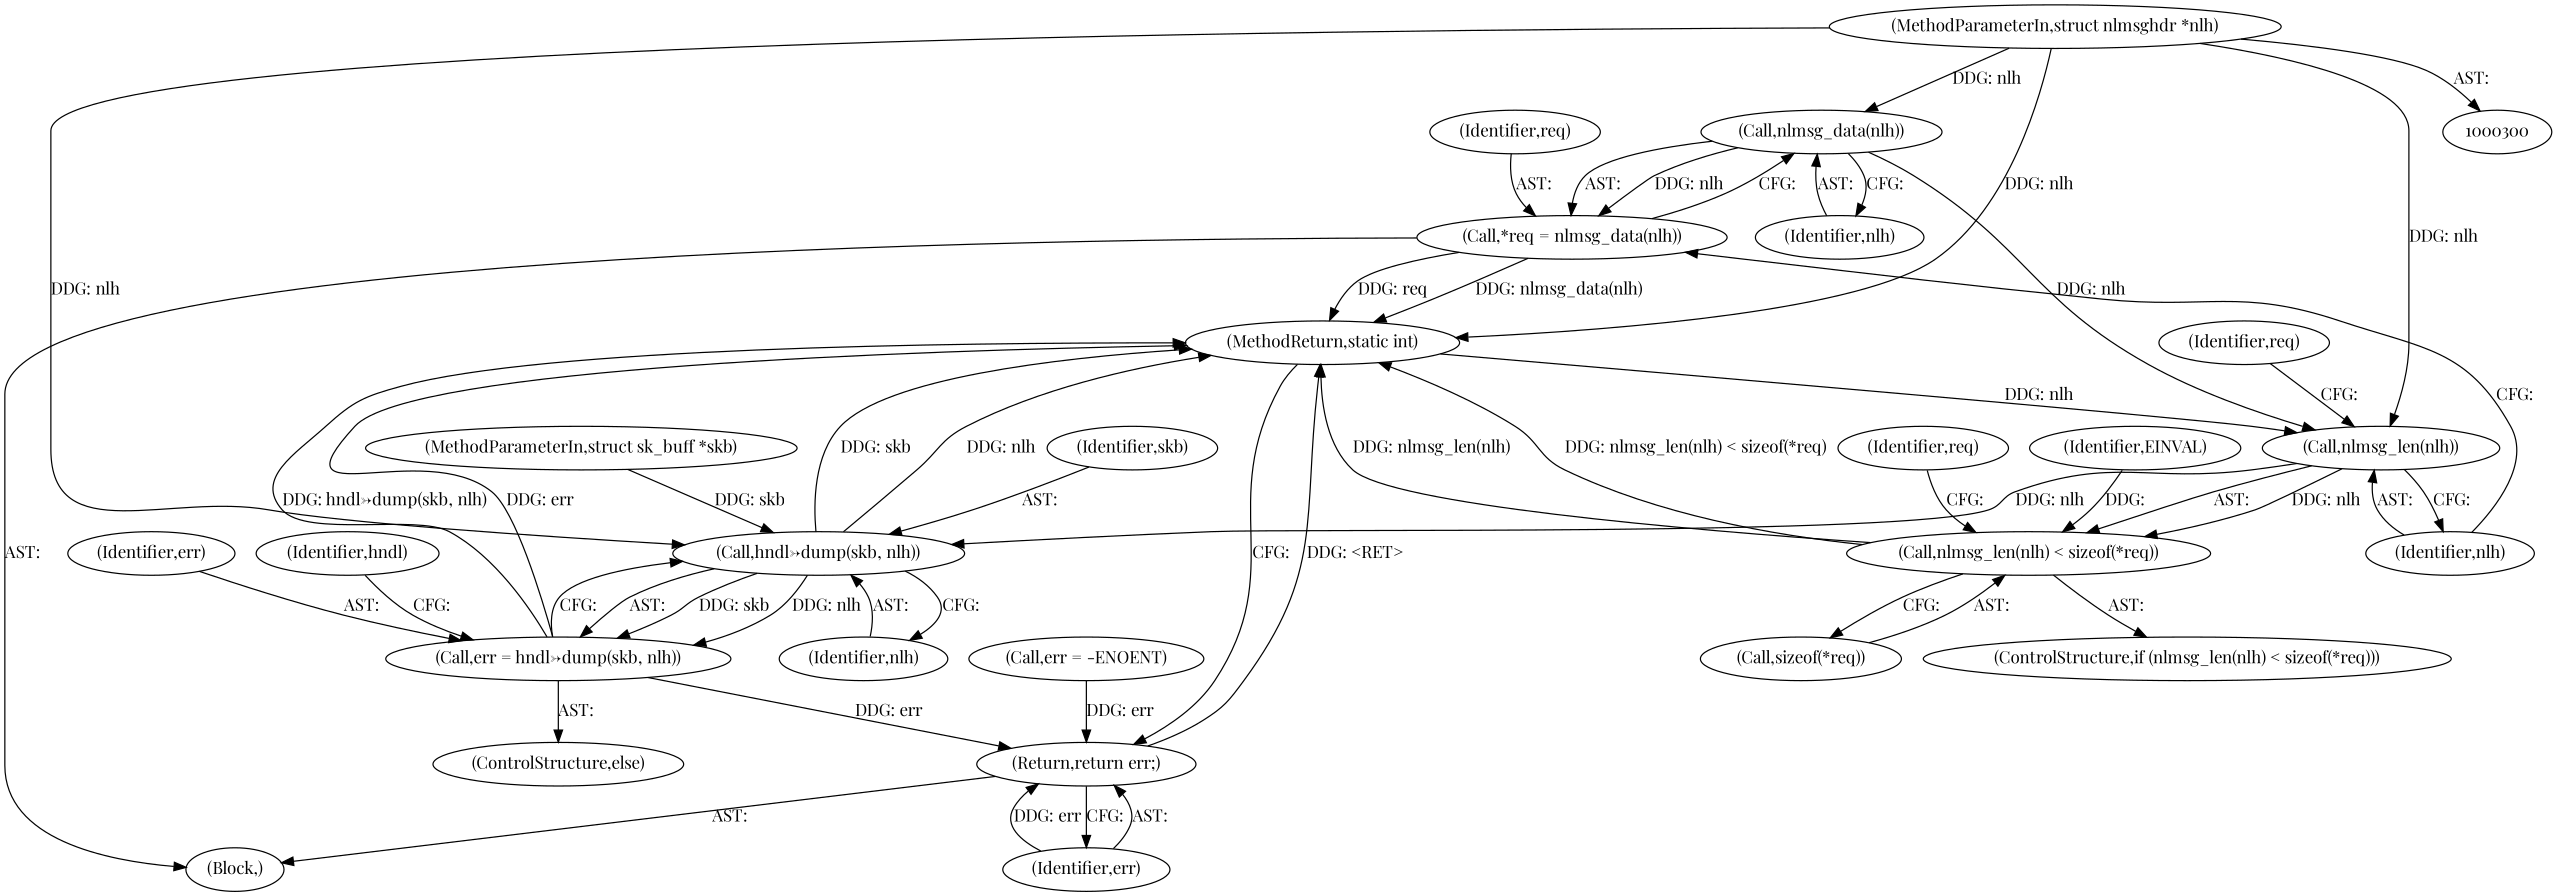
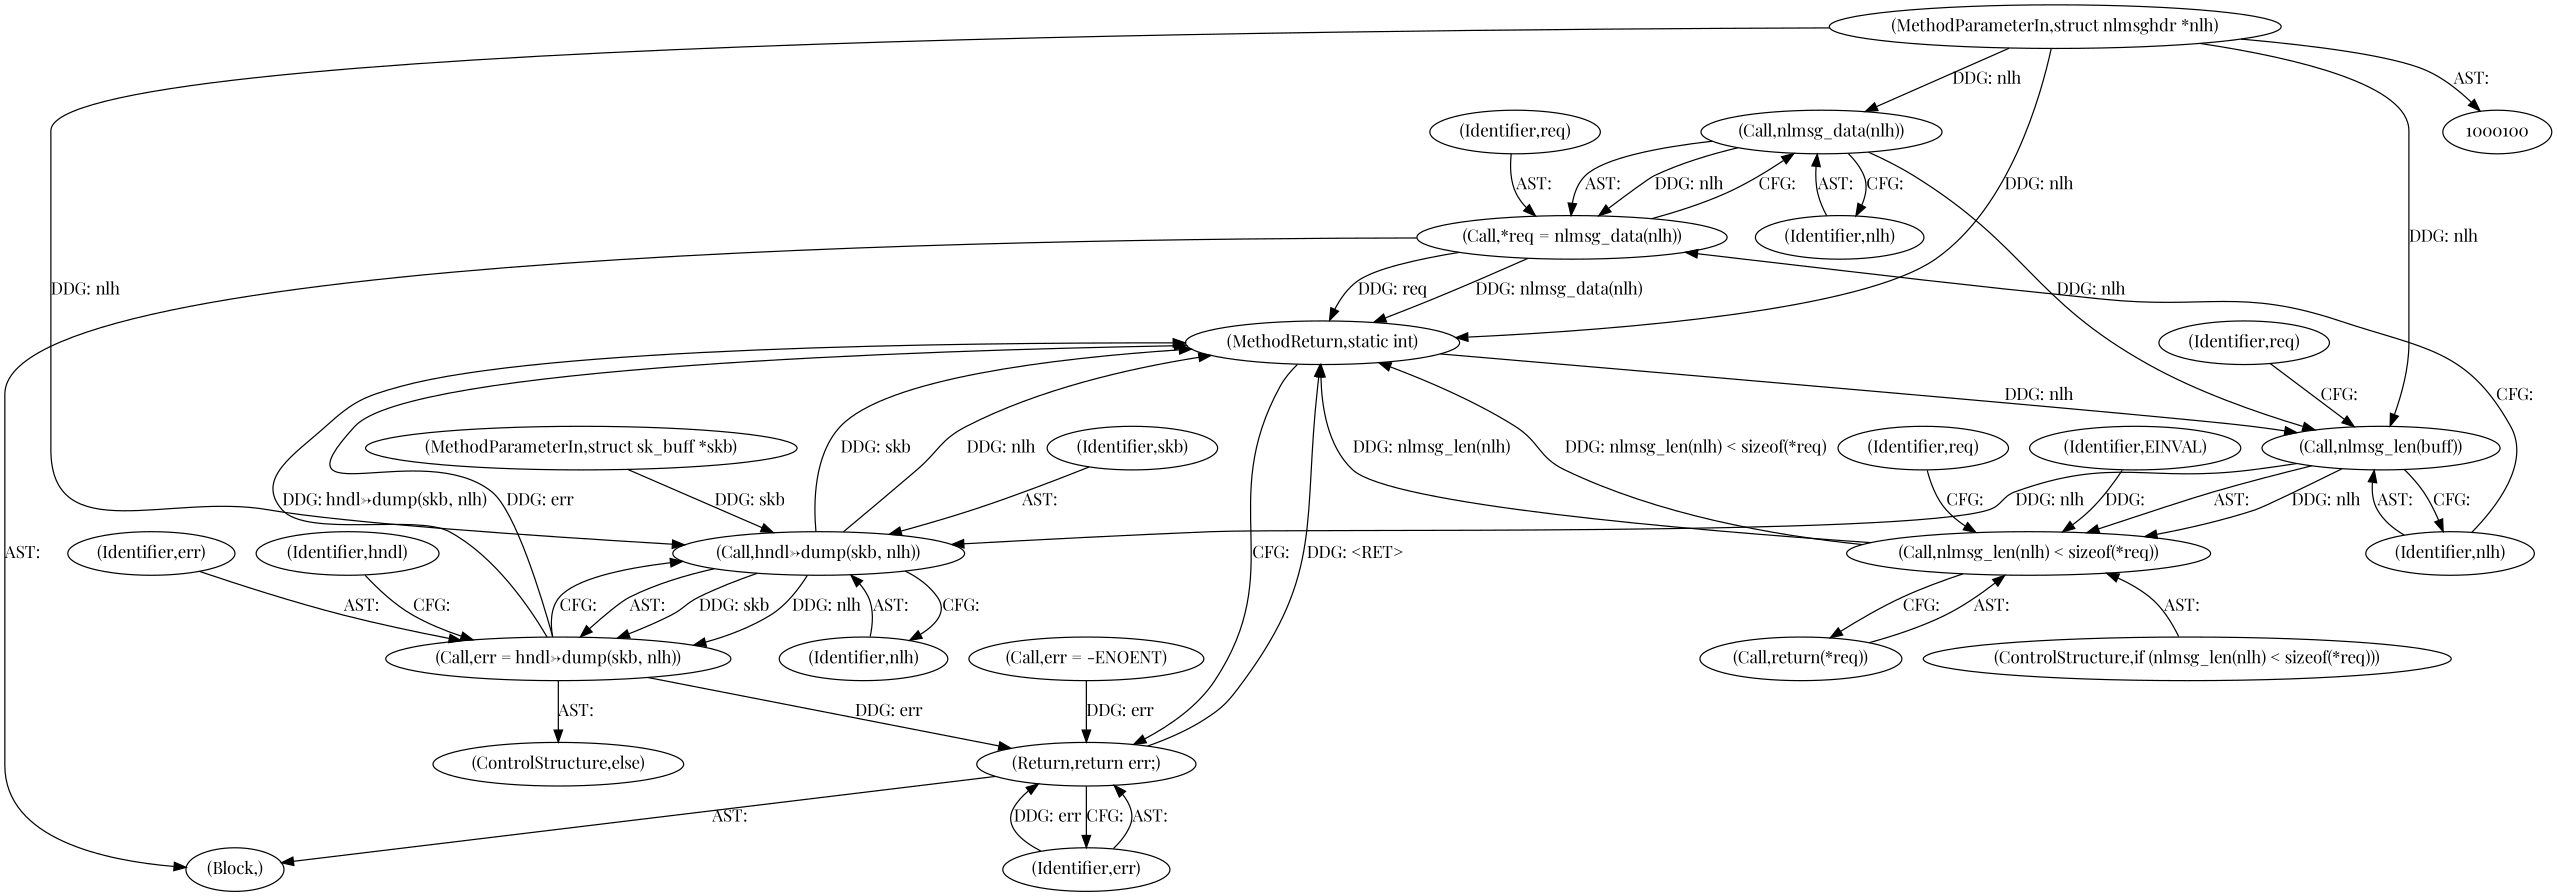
  digraph {
    fontname="Playfair Display"
    node [fontname="Playfair Display"]
    edge [fontname="Playfair Display"]
    n1 [label="(Call,nlmsg_data(nlh))"]
    n2 [label="(Call,*req = nlmsg_data(nlh))"]
-   n3 [label="(Call,nlmsg_len(nlh))"]
+   n3 [label="(Call,nlmsg_len(buff))"]
    n4 [label="(Identifier,nlh)"]
    n5 [label="(MethodReturn,static int)"]
    n6 [label="(Block,)"]
    n7 [label="(Call,hndl->dump(skb, nlh))"]
    n8 [label="(Call,nlmsg_len(nlh) < sizeof(*req))"]
    n9 [label="(Identifier,nlh)"]
    n10 [label="(MethodParameterIn,struct nlmsghdr *nlh)"]
-   1000100 [label=1000300]
+   1000100
    n12 [label="(Call,err = hndl->dump(skb, nlh))"]
    n13 [label="(Identifier,nlh)"]
    n14 [label="(Return,return err;)"]
-   n15 [label="(Call,sizeof(*req))"]
+   n15 [label="(Call,return(*req))"]
    n16 [label="(ControlStructure,if (nlmsg_len(nlh) < sizeof(*req)))"]
    n17 [label="(ControlStructure,else)"]
    n18 [label="(Identifier,err)"]
    n19 [label="(Identifier,err)"]
    n20 [label="(Call,err = -ENOENT)"]
    n21 [label="(Identifier,req)"]
    n22 [label="(Identifier,skb)"]
    n23 [label="(Identifier,req)"]
    n24 [label="(Identifier,EINVAL)"]
    n25 [label="(MethodParameterIn,struct sk_buff *skb)"]
    n26 [label="(Identifier,hndl)"]
    n27 [label="(Identifier,req)"]
    n1 -> n2 [label="AST: "]
    n1 -> n2 [label="DDG: nlh"]
    n1 -> n3 [label="DDG: nlh"]
    n1 -> n4 [label="CFG: "]
    n2 -> n1 [label="CFG: "]
    n2 -> n5 [label="DDG: nlmsg_data(nlh)"]
    n2 -> n5 [label="DDG: req"]
    n2 -> n6 [label="AST: "]
    n3 -> n7 [label="DDG: nlh"]
    n3 -> n8 [label="AST: "]
    n3 -> n8 [label="DDG: nlh"]
    n3 -> n9 [label="CFG: "]
    n4 -> n1 [label="AST: "]
    n5 -> n3 [label="DDG: nlh"]
    n5 -> n14 [label="CFG: "]
    n7 -> n5 [label="DDG: nlh"]
    n7 -> n5 [label="DDG: skb"]
    n7 -> n12 [label="AST: "]
    n7 -> n12 [label="DDG: skb"]
    n7 -> n12 [label="DDG: nlh"]
    n7 -> n13 [label="CFG: "]
    n8 -> n5 [label="DDG: nlmsg_len(nlh) < sizeof(*req)"]
    n8 -> n5 [label="DDG: nlmsg_len(nlh)"]
    n8 -> n15 [label="CFG: "]
-   n8 -> n16 [label="AST: "]
+   n16 -> n8 [label="AST: "]
    n9 -> n2 [label="CFG: "]
    n9 -> n3 [label="AST: "]
    n10 -> n1 [label="DDG: nlh"]
    n10 -> n3 [label="DDG: nlh"]
    n10 -> n5 [label="DDG: nlh"]
    n10 -> n7 [label="DDG: nlh"]
    n10 -> 1000100 [label="AST: "]
    n12 -> n5 [label="DDG: err"]
    n12 -> n5 [label="DDG: hndl->dump(skb, nlh)"]
    n12 -> n7 [label="CFG: "]
    n12 -> n14 [label="DDG: err"]
    n12 -> n17 [label="AST: "]
    n13 -> n7 [label="AST: "]
    n14 -> n5 [label="DDG: <RET>"]
    n14 -> n6 [label="AST: "]
    n14 -> n18 [label="CFG: "]
    n15 -> n8 [label="AST: "]
    n18 -> n14 [label="AST: "]
    n18 -> n14 [label="DDG: err"]
    n19 -> n12 [label="AST: "]
    n20 -> n14 [label="DDG: err"]
    n21 -> n8 [label="CFG: "]
    n22 -> n7 [label="AST: "]
    n23 -> n3 [label="CFG: "]
    n24 -> n8 [label="DDG: "]
    n25 -> n7 [label="DDG: skb"]
    n26 -> n12 [label="CFG: "]
    n27 -> n2 [label="AST: "]
  }
